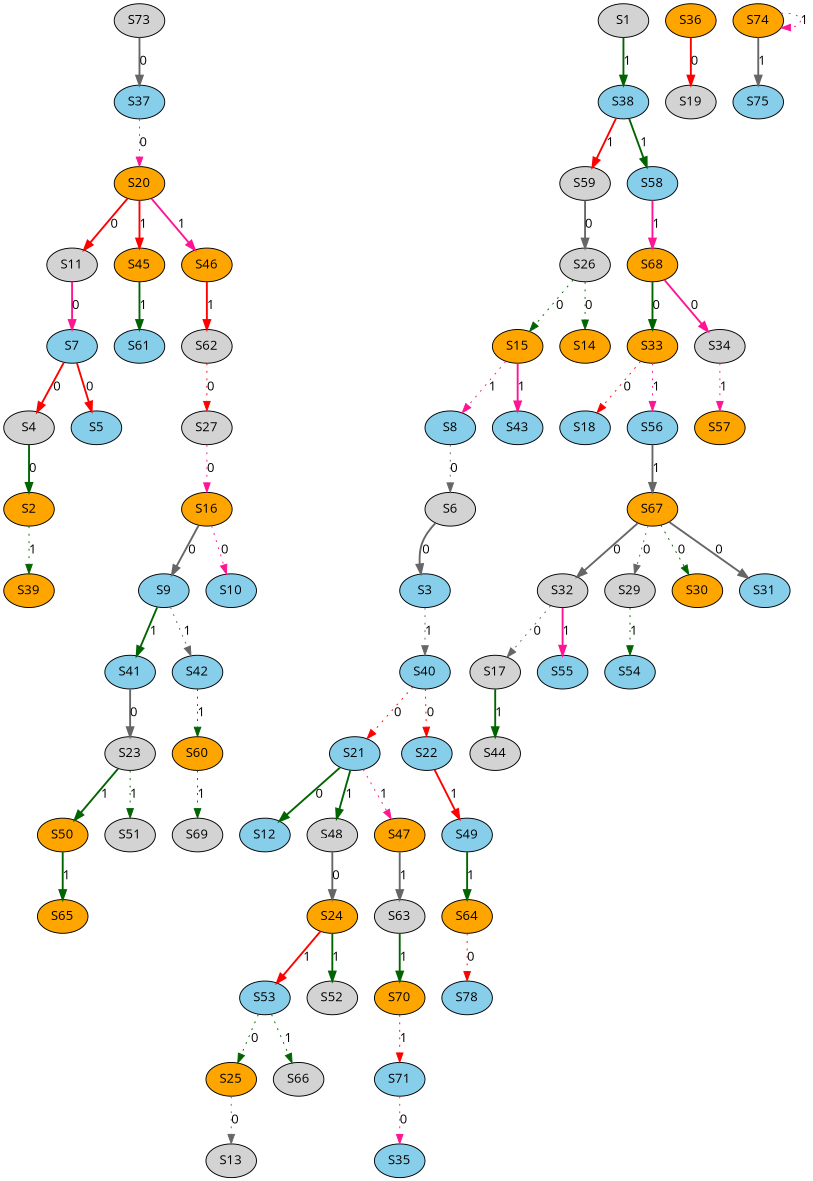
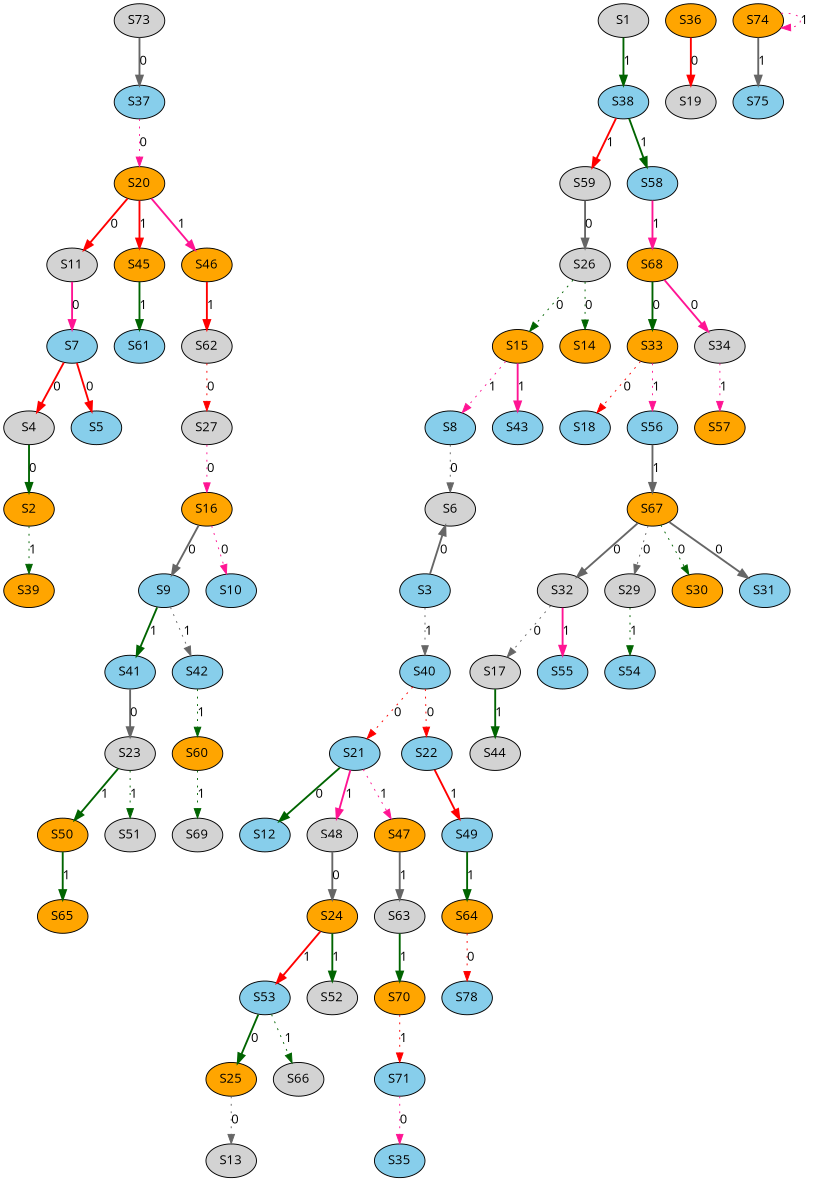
  strict digraph {
    fontname="Open Sans"
    node [fillcolor=skyblue fontname="Open Sans" style=filled]
    edge [color=darkgreen fontname="Open Sans" style=bold]
    S4 [fillcolor=lightgrey]
    S2 [fillcolor=orange]
    S39 [fillcolor=orange]
    S6 [fillcolor=lightgrey]
    S3
    S40
    S21
    S22
    S7
    S5
    S8
    S11 [fillcolor=lightgrey]
    S15 [fillcolor=orange]
    S43
    S16 [fillcolor=orange]
    S9
    S10
    S41
    S42
    S23 [fillcolor=lightgrey]
    S60 [fillcolor=orange]
    S20 [fillcolor=orange]
    S45 [fillcolor=orange]
    S46 [fillcolor=orange]
    S61
    S62 [fillcolor=lightgrey]
    S12
    S48 [fillcolor=lightgrey]
    S47 [fillcolor=orange]
    S24 [fillcolor=orange]
    S63 [fillcolor=lightgrey]
    S25 [fillcolor=orange]
    S13 [fillcolor=lightgrey]
    S26 [fillcolor=lightgrey]
    S14 [fillcolor=orange]
    S27 [fillcolor=lightgrey]
    S32 [fillcolor=lightgrey]
    S17 [fillcolor=lightgrey]
    S55
    S44 [fillcolor=lightgrey]
    S33 [fillcolor=orange]
    S18
    S56
    S67 [fillcolor=orange]
    S36 [fillcolor=orange]
    S19 [fillcolor=lightgrey]
    S37
    S49
    S64 [fillcolor=orange]
    S50 [fillcolor=orange]
    S51 [fillcolor=lightgrey]
    S65 [fillcolor=orange]
    S53
    S52 [fillcolor=lightgrey]
    S66 [fillcolor=lightgrey]
    S59 [fillcolor=lightgrey]
    n57 [label=S78]
    S29 [fillcolor=lightgrey]
    S30 [fillcolor=orange]
    S31
    S54
    S68 [fillcolor=orange]
    S34 [fillcolor=lightgrey]
    S57 [fillcolor=orange]
    S71
    S35
    S73 [fillcolor=lightgrey]
    S1 [fillcolor=lightgrey]
    S38
    S58
    S69 [fillcolor=lightgrey]
    S70 [fillcolor=orange]
    S74 [fillcolor=orange]
    S75
    S4 -> S2 [label=0]
    S2 -> S39 [label=1 style=dotted]
-   S6 -> S3 [color=gray40 label=0]
+   S3 -> S6 [color=gray40 label=0]
    S3 -> S40 [color=gray40 label=1 style=dotted]
    S40 -> S21 [color=red label=0 style=dotted]
    S40 -> S22 [color=red label=0 style=dotted]
    S21 -> S12 [label=0]
-   S21 -> S48 [label=1]
+   S21 -> S48 [color=deeppink label=1]
    S21 -> S47 [color=deeppink label=1 style=dotted]
    S22 -> S49 [color=red label=1]
    S7 -> S4 [color=red label=0]
    S7 -> S5 [color=red label=0]
    S8 -> S6 [color=gray40 label=0 style=dotted]
    S11 -> S7 [color=deeppink label=0]
    S15 -> S8 [color=deeppink label=1 style=dotted]
    S15 -> S43 [color=deeppink label=1]
    S16 -> S9 [color=gray40 label=0]
    S16 -> S10 [color=deeppink label=0 style=dotted]
    S9 -> S41 [label=1]
    S9 -> S42 [color=gray40 label=1 style=dotted]
    S41 -> S23 [color=gray40 label=0]
    S42 -> S60 [label=1 style=dotted]
    S23 -> S50 [label=1]
    S23 -> S51 [label=1 style=dotted]
    S60 -> S69 [label=1 style=dotted]
    S20 -> S11 [color=red label=0]
    S20 -> S45 [color=red label=1]
    S20 -> S46 [color=deeppink label=1]
    S45 -> S61 [label=1]
    S46 -> S62 [color=red label=1]
    S62 -> S27 [color=red label=0 style=dotted]
    S48 -> S24 [color=gray40 label=0]
    S47 -> S63 [color=gray40 label=1]
    S24 -> S53 [color=red label=1]
    S24 -> S52 [label=1]
    S63 -> S70 [label=1]
    S25 -> S13 [color=gray40 label=0 style=dotted]
    S26 -> S15 [label=0 style=dotted]
    S26 -> S14 [label=0 style=dotted]
    S27 -> S16 [color=deeppink label=0 style=dotted]
    S32 -> S17 [color=gray40 label=0 style=dotted]
    S32 -> S55 [color=deeppink label=1]
    S17 -> S44 [label=1]
    S33 -> S18 [color=red label=0 style=dotted]
    S33 -> S56 [color=deeppink label=1 style=dotted]
    S56 -> S67 [color=gray40 label=1]
    S67 -> S32 [color=gray40 label=0]
    S67 -> S29 [color=gray40 label=0 style=dotted]
    S67 -> S30 [label=0 style=dotted]
    S67 -> S31 [color=gray40 label=0]
    S36 -> S19 [color=red label=0]
    S37 -> S20 [color=deeppink label=0 style=dotted]
    S49 -> S64 [label=1]
    S64 -> n57 [color=red label=0 style=dotted]
    S50 -> S65 [label=1]
-   S53 -> S25 [label=0 style=dotted]
+   S53 -> S25 [label=0]
    S53 -> S66 [label=1 style=dotted]
    S59 -> S26 [color=gray40 label=0]
    S29 -> S54 [label=1 style=dotted]
    S68 -> S33 [label=0]
    S68 -> S34 [color=deeppink label=0]
    S34 -> S57 [color=deeppink label=1 style=dotted]
    S71 -> S35 [color=deeppink label=0 style=dotted]
    S73 -> S37 [color=gray40 label=0]
    S1 -> S38 [label=1]
    S38 -> S59 [color=red label=1]
    S38 -> S58 [label=1]
    S58 -> S68 [color=deeppink label=1]
    S70 -> S71 [color=red label=1 style=dotted]
    S74 -> S74 [color=deeppink label=1 style=dotted]
    S74 -> S75 [color=gray40 label=1]
  }
